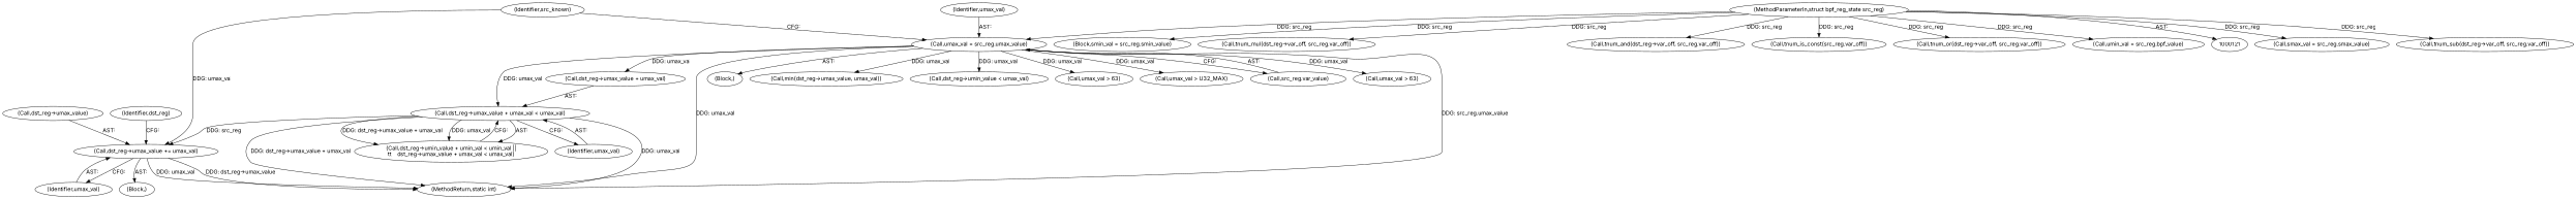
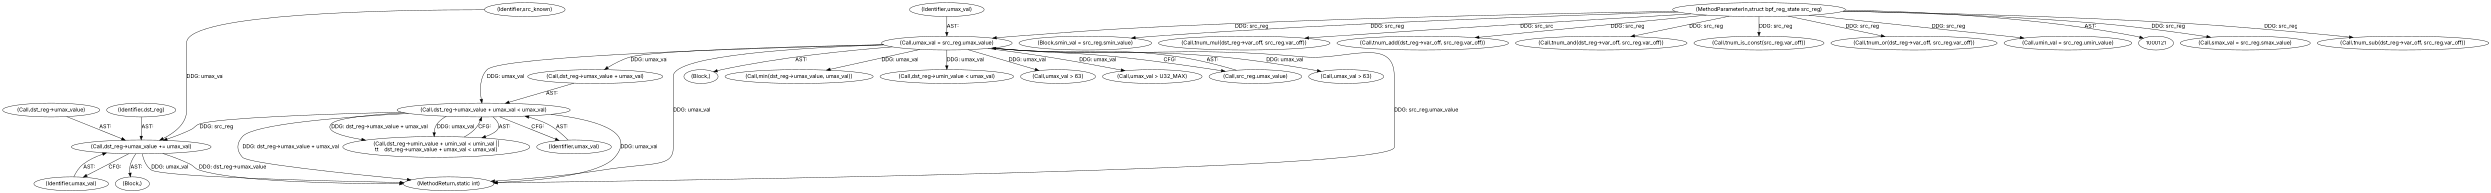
  digraph {
    fontname=Inter
    node [fontname=Inter]
    edge [fontname=Inter]
    n1 [label="(Call,dst_reg->umax_value += umax_val)"]
    n2 [label="(Identifier,umax_val)"]
    n3 [label="(Block,)"]
    n4 [label="(MethodReturn,static int)"]
    n5 [label="(Call,umax_val = src_reg.umax_value)"]
    n6 [label="(Call,dst_reg->umax_value + umax_val < umax_val)"]
    n7 [label="(Block,)"]
    n8 [label="(Call,min(dst_reg->umax_value, umax_val))"]
    n9 [label="(Call,dst_reg->umin_value < umax_val)"]
    n10 [label="(Call,umax_val > 63)"]
    n11 [label="(Call,dst_reg->umax_value + umax_val)"]
    n12 [label="(Call,umax_val > U32_MAX)"]
-   n13 [label="(Call,src_reg.var_value)"]
+   n13 [label="(Call,src_reg.umax_value)"]
    n14 [label="(Call,umax_val > 63)"]
    n15 [label="(Identifier,umax_val)"]
    n16 [label="(Call,dst_reg->umin_value + umin_val < umin_val ||\n\t\t    dst_reg->umax_value + umax_val < umax_val)"]
    n17 [label="(MethodParameterIn,struct bpf_reg_state src_reg)"]
    n18 [label="(Call,smax_val = src_reg.smax_value)"]
    n19 [label="(Call,tnum_sub(dst_reg->var_off, src_reg.var_off))"]
    n20 [label="(Block,smin_val = src_reg.smin_value)"]
    n21 [label="(Call,tnum_mul(dst_reg->var_off, src_reg.var_off))"]
+   n22 [label="(Call,tnum_add(dst_reg->var_off, src_reg.var_off))"]
    n23 [label="(Call,tnum_and(dst_reg->var_off, src_reg.var_off))"]
    n24 [label="(Call,tnum_is_const(src_reg.var_off))"]
    n25 [label="(Call,tnum_or(dst_reg->var_off, src_reg.var_off))"]
-   n26 [label="(Call,umin_val = src_reg.bpf_value)"]
+   n26 [label="(Call,umin_val = src_reg.umin_value)"]
    n27 [label=1000121]
    n28 [label="(Identifier,dst_reg)"]
    n29 [label="(Identifier,umax_val)"]
    n30 [label="(Identifier,src_known)"]
    n31 [label="(Call,dst_reg->umax_value)"]
    n1 -> n2 [label="CFG: "]
    n1 -> n3 [label="AST: "]
    n1 -> n4 [label="DDG: dst_reg->umax_value"]
    n1 -> n4 [label="DDG: umax_val"]
    n2 -> n1 [label="AST: "]
    n5 -> n4 [label="DDG: src_reg.umax_value"]
    n5 -> n4 [label="DDG: umax_val"]
    n5 -> n6 [label="DDG: umax_val"]
    n5 -> n7 [label="AST: "]
    n5 -> n8 [label="DDG: umax_val"]
    n5 -> n9 [label="DDG: umax_val"]
    n5 -> n10 [label="DDG: umax_val"]
    n5 -> n11 [label="DDG: umax_val"]
    n5 -> n12 [label="DDG: umax_val"]
    n5 -> n13 [label="CFG: "]
    n5 -> n14 [label="DDG: umax_val"]
    n6 -> n1 [label="DDG: src_reg"]
    n6 -> n4 [label="DDG: dst_reg->umax_value + umax_val"]
    n6 -> n4 [label="DDG: umax_val"]
    n6 -> n15 [label="CFG: "]
    n6 -> n16 [label="AST: "]
    n6 -> n16 [label="DDG: dst_reg->umax_value + umax_val"]
    n6 -> n16 [label="DDG: umax_val"]
    n11 -> n6 [label="AST: "]
    n13 -> n5 [label="AST: "]
    n15 -> n6 [label="AST: "]
    n16 -> n6 [label="CFG: "]
    n17 -> n5 [label="DDG: src_reg"]
    n17 -> n18 [label="DDG: src_reg"]
    n17 -> n19 [label="DDG: src_reg"]
    n17 -> n20 [label="DDG: src_reg"]
-   n17 -> n21 [label="DDG: src_reg"]
+   n17 -> n21 [label="DDG: src_src"]
+   n17 -> n22 [label="DDG: src_reg"]
    n17 -> n23 [label="DDG: src_reg"]
    n17 -> n24 [label="DDG: src_reg"]
    n17 -> n25 [label="DDG: src_reg"]
    n17 -> n26 [label="DDG: src_reg"]
    n17 -> n27 [label="AST: "]
-   n28 -> n1 [label="CFG: "]
+   n28 -> n1 [label="AST: "]
    n29 -> n5 [label="AST: "]
    n30 -> n1 [label="DDG: umax_val"]
-   n30 -> n5 [label="CFG: "]
    n31 -> n1 [label="AST: "]
  }
